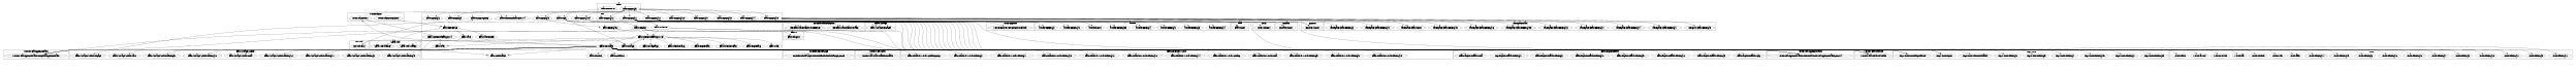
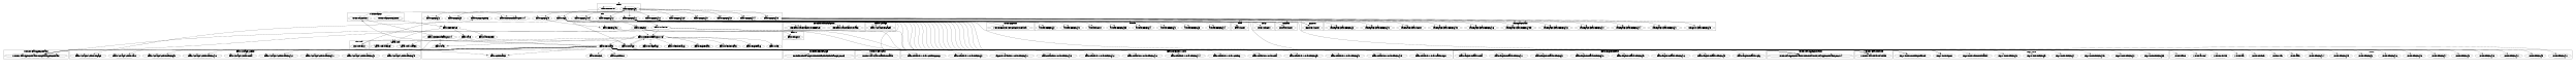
  digraph {
    "Hailo::Tokenizer::Words::BEGIN@14"
    "Hailo::Tokenizer::Words::BEGIN@10"
    "Hailo::Tokenizer::Words::BEGIN@12"
    "Hailo::Tokenizer::Words::BEGIN@13"
-   "Hailo::Tokenizer::Words::BEGIN@11"
+   "Hailo::Tokenizer::Words::BEGIN@11" [label="Exporter::Tokenizer::Words::BEGIN@11"]
    "Hailo::Tokenizer::Words::BEGIN@2"
    "Hailo::Tokenizer::Words::CORE:regcomp"
+   "Hailo::Tokenizer::Words::make_output"
    "Hailo::Tokenizer::Words::BEGIN@9"
    "Hailo::Tokenizer::Words::BEGIN@5"
    "Hailo::Tokenizer::Words::meta"
    "Hailo::Tokenizer::Words::CORE:qr"
    "Hailo::Tokenizer::Words::BEGIN@15"
    "Mouse::Meta::Attribute::builder"
    "Hailo::Storage::SQLite::BEGIN@10"
    "Hailo::Storage::SQLite::BEGIN@9"
    "Hailo::Storage::SQLite::BEGIN@5"
    "Hailo::Storage::SQLite::BEGIN@2"
    "Hailo::Storage::SQLite::BEGIN@11"
    "Hailo::Storage::SQLite::BEGIN@12"
    "Hailo::Storage::SQLite::save"
    "Hailo::Storage::SQLite::meta"
    "Hailo::Storage::SQLite::_engage"
    "List::Util::first"
    "feature::import"
    "autodie::BEGIN@6"
    "autodie::BEGIN@3"
    "autodie::BEGIN@4"
    "autodie::BEGIN@35"
    "autodie::import"
    "autodie::BEGIN@10"
    "autodie::BEGIN@2"
    "autodie::BEGIN@14"
    "Mouse::Meta::Class::make_immutable"
    "Mouse::Meta::TypeConstraint::_compiled_type_constraint"
    "main::RUNTIME"
    "main::BEGIN@6"
    "strict::unimport"
    "Any::Moose::BEGIN@69"
    "Any::Moose::_is_moose_loaded"
    "Any::Moose::import"
    "Any::Moose::BEGIN@8"
    "Any::Moose::moose_is_preferred"
    "Any::Moose::BEGIN@9"
    "Any::Moose::BEGIN@7"
    "Any::Moose::BEGIN@191"
    "Any::Moose::BEGIN@2"
    "Mouse::Util::TypeConstraints::__ANON__[Mouse/Util/TypeConstraints.pm:217]"
    "Scalar::Util::blessed"
    "Scalar::Util::weaken"
    "Hailo::BEGIN@13"
    "Hailo::__ANON__[Hailo.pm:117]"
    "Hailo::tokenizer_class"
    "Hailo::CORE:regcomp"
    "Hailo::BEGIN@2"
    "Hailo::__ANON__[Hailo.pm:71]"
    "Hailo::engine_args"
    "Hailo::BEGIN@15"
    "Hailo::BEGIN@184"
    "Hailo::brain"
    "Hailo::PLUGINS"
    "Hailo::reply"
    "Hailo::order"
    "Hailo::CORE:sort"
    "Hailo::storage_args"
    "Hailo::tokenizer_args"
    "Hailo::BEGIN@9.2"
    "Hailo::BEGIN@9"
    "Hailo::_storage"
    "Hailo::BEGIN@11"
    "Hailo::BEGIN@10"
    "Hailo::DEMOLISH"
    "Hailo::BEGIN@12"
    "Hailo::BEGIN@129"
    "Hailo::_new_class"
    "Hailo::_tokenizer"
    "Hailo::_engine"
    "Hailo::BEGIN@5"
    "Hailo::save"
    "Hailo::BEGIN@14"
    "Hailo::engine_class"
    "Hailo::BEGIN@17"
    "Hailo::CORE:match"
    "Hailo::__ANON__[Hailo.pm:176]"
    "Hailo::save_on_exit"
    "Hailo::Storage::_engaged"
    "Mouse::BEGIN@11"
    "Mouse::with"
    "Mouse::BEGIN@17"
    "Mouse::has"
    "Mouse::override"
    "Mouse::around"
    "Mouse::BEGIN@14"
    "Mouse::BEGIN@15"
    "Mouse::extends"
    "Mouse::BEGIN@2"
    "Mouse::BEGIN@16"
    "Mouse::BEGIN@18"
    "Mouse::BEGIN@4"
    "Mouse::BEGIN@8"
    "Mouse::BEGIN@13"
    "Mouse::before"
    "Mouse::after"
    "Mouse::BEGIN@9"
    "Mouse::Object::new"
    "Mouse::Object::DESTROY"
    "Tie::Hash::NamedCapture::TIEHASH"
    "Tie::Hash::NamedCapture::flags"
    "Fatal::import"
    "constant::import"
    "Exporter::import"
    "B::Hooks::EndOfScope::__ANON__[B/Hooks/EndOfScope.pm:26]"
    "namespace::clean::BEGIN@11"
    "namespace::clean::BEGIN@14"
    "namespace::clean::BEGIN@17"
    "namespace::clean::BEGIN@13"
    "namespace::clean::BEGIN@159"
    "namespace::clean::BEGIN@16"
    "namespace::clean::BEGIN@15"
    "namespace::clean::import"
    "namespace::clean::BEGIN@10"
    "namespace::clean::BEGIN@2"
    n123 [label="unimport::clean::BEGIN@5"]
    "Mouse::Exporter::setup_import_methods"
    "Hailo::Engine::Default::BEGIN@9"
    "Hailo::Engine::Default::reply"
    "Hailo::Engine::Default::BEGIN@5"
    "Hailo::Engine::Default::BEGIN@10"
    "Hailo::Engine::Default::BEGIN@2"
-   "Hailo::Engine::Default::BEGIN@11" [label="Any::Engine::Default::BEGIN@11"]
+   "Hailo::Engine::Default::BEGIN@11"
    "Hailo::Engine::Default::meta"
    "Hailo::Engine::Default::BEGIN@12"
    subgraph cluster_1 {
      label="Hailo::Tokenizer::Words"
      "Hailo::Tokenizer::Words::BEGIN@14"
      "Hailo::Tokenizer::Words::BEGIN@10"
      "Hailo::Tokenizer::Words::BEGIN@12"
      "Hailo::Tokenizer::Words::BEGIN@13"
      "Hailo::Tokenizer::Words::BEGIN@11"
      "Hailo::Tokenizer::Words::BEGIN@2"
      "Hailo::Tokenizer::Words::CORE:regcomp"
+     "Hailo::Tokenizer::Words::make_output"
      "Hailo::Tokenizer::Words::BEGIN@9"
      "Hailo::Tokenizer::Words::BEGIN@5"
      "Hailo::Tokenizer::Words::meta"
      "Hailo::Tokenizer::Words::CORE:qr"
      "Hailo::Tokenizer::Words::BEGIN@15"
    }
    subgraph cluster_2 {
      label="Mouse::Meta::Attribute"
      "Mouse::Meta::Attribute::builder"
    }
    subgraph cluster_3 {
      label="Hailo::Storage::SQLite"
      "Hailo::Storage::SQLite::BEGIN@10"
      "Hailo::Storage::SQLite::BEGIN@9"
      "Hailo::Storage::SQLite::BEGIN@5"
      "Hailo::Storage::SQLite::BEGIN@2"
      "Hailo::Storage::SQLite::BEGIN@11"
      "Hailo::Storage::SQLite::BEGIN@12"
      "Hailo::Storage::SQLite::save"
      "Hailo::Storage::SQLite::meta"
      "Hailo::Storage::SQLite::_engage"
    }
    subgraph cluster_4 {
      label="List::Util"
      "List::Util::first"
    }
    subgraph cluster_5 {
      label=feature
      "feature::import"
    }
    subgraph cluster_6 {
      label=autodie
      "autodie::BEGIN@6"
      "autodie::BEGIN@3"
      "autodie::BEGIN@4"
      "autodie::BEGIN@35"
      "autodie::import"
      "autodie::BEGIN@10"
      "autodie::BEGIN@2"
      "autodie::BEGIN@14"
    }
    subgraph cluster_7 {
      label="Mouse::Meta::Class"
      "Mouse::Meta::Class::make_immutable"
    }
    subgraph cluster_8 {
      label="Mouse::Meta::TypeConstraint"
      "Mouse::Meta::TypeConstraint::_compiled_type_constraint"
    }
    subgraph cluster_9 {
      label=main
      "main::RUNTIME"
      "main::BEGIN@6"
    }
    subgraph cluster_10 {
      label="strict"
      "strict::unimport"
    }
    subgraph cluster_11 {
      label="Any::Moose"
      "Any::Moose::BEGIN@69"
      "Any::Moose::_is_moose_loaded"
      "Any::Moose::import"
      "Any::Moose::BEGIN@8"
      "Any::Moose::moose_is_preferred"
      "Any::Moose::BEGIN@9"
      "Any::Moose::BEGIN@7"
      "Any::Moose::BEGIN@191"
      "Any::Moose::BEGIN@2"
    }
    subgraph cluster_12 {
      label="Mouse::Util::TypeConstraints"
      "Mouse::Util::TypeConstraints::__ANON__[Mouse/Util/TypeConstraints.pm:217]"
    }
    subgraph cluster_13 {
      label="Scalar::Util"
      "Scalar::Util::blessed"
      "Scalar::Util::weaken"
    }
    subgraph cluster_14 {
      label=List
      "Hailo::BEGIN@13"
      "Hailo::__ANON__[Hailo.pm:117]"
      "Hailo::tokenizer_class"
      "Hailo::CORE:regcomp"
      "Hailo::BEGIN@2"
      "Hailo::__ANON__[Hailo.pm:71]"
      "Hailo::engine_args"
      "Hailo::BEGIN@15"
      "Hailo::BEGIN@184"
      "Hailo::brain"
      "Hailo::PLUGINS"
      "Hailo::reply"
      "Hailo::order"
      "Hailo::CORE:sort"
      "Hailo::storage_args"
      "Hailo::tokenizer_args"
      "Hailo::BEGIN@9.2"
      "Hailo::BEGIN@9"
      "Hailo::_storage"
      "Hailo::BEGIN@11"
      "Hailo::BEGIN@10"
      "Hailo::DEMOLISH"
      "Hailo::BEGIN@12"
      "Hailo::BEGIN@129"
      "Hailo::_new_class"
      "Hailo::_tokenizer"
      "Hailo::_engine"
      "Hailo::BEGIN@5"
      "Hailo::save"
      "Hailo::BEGIN@14"
      "Hailo::engine_class"
      "Hailo::BEGIN@17"
      "Hailo::CORE:match"
      "Hailo::__ANON__[Hailo.pm:176]"
      "Hailo::save_on_exit"
    }
    subgraph cluster_15 {
      label="Hailo::Storage"
      "Hailo::Storage::_engaged"
    }
    subgraph cluster_16 {
      label=Mouse
      "Mouse::BEGIN@11"
      "Mouse::with"
      "Mouse::BEGIN@17"
      "Mouse::has"
      "Mouse::override"
      "Mouse::around"
      "Mouse::BEGIN@14"
      "Mouse::BEGIN@15"
      "Mouse::extends"
      "Mouse::BEGIN@2"
      "Mouse::BEGIN@16"
      "Mouse::BEGIN@18"
      "Mouse::BEGIN@4"
      "Mouse::BEGIN@8"
      "Mouse::BEGIN@13"
      "Mouse::before"
      "Mouse::after"
      "Mouse::BEGIN@9"
    }
    subgraph cluster_17 {
      label="Mouse::Object"
      "Mouse::Object::new"
      "Mouse::Object::DESTROY"
    }
    subgraph cluster_18 {
      label="Tie::Hash::NamedCapture"
      "Tie::Hash::NamedCapture::TIEHASH"
      "Tie::Hash::NamedCapture::flags"
    }
    subgraph cluster_19 {
      label=Fatal
      "Fatal::import"
    }
    subgraph cluster_20 {
      label=constant
      "constant::import"
    }
    subgraph cluster_21 {
      label=Exporter
      "Exporter::import"
    }
    subgraph cluster_22 {
      label="B::Hooks::EndOfScope"
      "B::Hooks::EndOfScope::__ANON__[B/Hooks/EndOfScope.pm:26]"
    }
    subgraph cluster_23 {
      label="namespace::clean"
      "namespace::clean::BEGIN@11"
      "namespace::clean::BEGIN@14"
      "namespace::clean::BEGIN@17"
      "namespace::clean::BEGIN@13"
      "namespace::clean::BEGIN@159"
      "namespace::clean::BEGIN@16"
      "namespace::clean::BEGIN@15"
      "namespace::clean::import"
      "namespace::clean::BEGIN@10"
      "namespace::clean::BEGIN@2"
      n123
    }
    subgraph cluster_24 {
      label="Mouse::Exporter"
      "Mouse::Exporter::setup_import_methods"
    }
    subgraph cluster_25 {
      label="Hailo::Engine::Default"
      "Hailo::Engine::Default::BEGIN@9"
      "Hailo::Engine::Default::reply"
      "Hailo::Engine::Default::BEGIN@5"
      "Hailo::Engine::Default::BEGIN@10"
      "Hailo::Engine::Default::BEGIN@2"
      "Hailo::Engine::Default::BEGIN@11"
      "Hailo::Engine::Default::meta"
      "Hailo::Engine::Default::BEGIN@12"
    }
    "List::Util::first" -> "Hailo::CORE:regcomp"
    "List::Util::first" -> "Hailo::CORE:match"
    "main::RUNTIME" -> "Hailo::reply"
    "main::BEGIN@6" -> "Hailo::BEGIN@13"
    "main::BEGIN@6" -> "Hailo::BEGIN@2"
    "main::BEGIN@6" -> "Hailo::BEGIN@15"
    "main::BEGIN@6" -> "Hailo::BEGIN@184"
    "main::BEGIN@6" -> "Hailo::BEGIN@9"
    "main::BEGIN@6" -> "Hailo::BEGIN@11"
    "main::BEGIN@6" -> "Hailo::BEGIN@10"
    "main::BEGIN@6" -> "Hailo::BEGIN@12"
    "main::BEGIN@6" -> "Hailo::BEGIN@129"
    "main::BEGIN@6" -> "Hailo::BEGIN@5"
    "main::BEGIN@6" -> "Hailo::BEGIN@14"
    "main::BEGIN@6" -> "Hailo::BEGIN@17"
    "Hailo::BEGIN@13" -> "Exporter::import"
    "Hailo::__ANON__[Hailo.pm:71]" -> "Hailo::brain"
    "Hailo::BEGIN@15" -> "namespace::clean::BEGIN@11"
    "Hailo::BEGIN@15" -> "namespace::clean::BEGIN@14"
    "Hailo::BEGIN@15" -> "namespace::clean::BEGIN@17"
    "Hailo::BEGIN@15" -> "namespace::clean::BEGIN@13"
    "Hailo::BEGIN@15" -> "namespace::clean::BEGIN@159"
    "Hailo::BEGIN@15" -> "namespace::clean::BEGIN@16"
    "Hailo::BEGIN@15" -> "namespace::clean::BEGIN@15"
    "Hailo::BEGIN@15" -> "namespace::clean::import"
    "Hailo::BEGIN@15" -> "namespace::clean::BEGIN@10"
    "Hailo::BEGIN@15" -> "namespace::clean::BEGIN@2"
    "Hailo::BEGIN@15" -> n123
    "Hailo::BEGIN@184" -> "Tie::Hash::NamedCapture::TIEHASH"
    "Hailo::BEGIN@184" -> "Tie::Hash::NamedCapture::flags"
    "Hailo::brain" -> "Mouse::Meta::TypeConstraint::_compiled_type_constraint"
+   "Hailo::reply" -> "Hailo::Tokenizer::Words::make_output"
    "Hailo::reply" -> "Hailo::Storage::SQLite::_engage"
    "Hailo::reply" -> "Hailo::_storage"
    "Hailo::reply" -> "Hailo::_tokenizer"
    "Hailo::reply" -> "Hailo::_engine"
    "Hailo::reply" -> "Hailo::Storage::_engaged"
    "Hailo::reply" -> "Hailo::Engine::Default::reply"
    "Hailo::BEGIN@9.2" -> "feature::import"
    "Hailo::BEGIN@9" -> "Hailo::BEGIN@9.2"
    "Hailo::_storage" -> "Mouse::Meta::Attribute::builder"
    "Hailo::_storage" -> "Mouse::Meta::TypeConstraint::_compiled_type_constraint"
    "Hailo::_storage" -> "Mouse::Util::TypeConstraints::__ANON__[Mouse/Util/TypeConstraints.pm:217]"
    "Hailo::_storage" -> "Hailo::__ANON__[Hailo.pm:176]"
    "Hailo::BEGIN@11" -> "Any::Moose::BEGIN@69"
    "Hailo::BEGIN@11" -> "Any::Moose::_is_moose_loaded"
    "Hailo::BEGIN@11" -> "Any::Moose::import"
    "Hailo::BEGIN@11" -> "Any::Moose::BEGIN@8"
    "Hailo::BEGIN@11" -> "Any::Moose::moose_is_preferred"
    "Hailo::BEGIN@11" -> "Any::Moose::BEGIN@9"
    "Hailo::BEGIN@11" -> "Any::Moose::BEGIN@7"
    "Hailo::BEGIN@11" -> "Any::Moose::BEGIN@191"
    "Hailo::BEGIN@11" -> "Any::Moose::BEGIN@2"
    "Hailo::BEGIN@11" -> "Mouse::BEGIN@11"
    "Hailo::BEGIN@11" -> "Mouse::BEGIN@17"
    "Hailo::BEGIN@11" -> "Mouse::BEGIN@14"
    "Hailo::BEGIN@11" -> "Mouse::BEGIN@15"
    "Hailo::BEGIN@11" -> "Mouse::BEGIN@2"
    "Hailo::BEGIN@11" -> "Mouse::BEGIN@16"
    "Hailo::BEGIN@11" -> "Mouse::BEGIN@18"
    "Hailo::BEGIN@11" -> "Mouse::BEGIN@4"
    "Hailo::BEGIN@11" -> "Mouse::BEGIN@8"
    "Hailo::BEGIN@11" -> "Mouse::BEGIN@13"
    "Hailo::BEGIN@11" -> "Mouse::BEGIN@9"
    "Hailo::BEGIN@11" -> "Mouse::Exporter::setup_import_methods"
    "Hailo::BEGIN@10" -> "autodie::BEGIN@6"
    "Hailo::BEGIN@10" -> "autodie::BEGIN@3"
    "Hailo::BEGIN@10" -> "autodie::BEGIN@4"
    "Hailo::BEGIN@10" -> "autodie::BEGIN@35"
    "Hailo::BEGIN@10" -> "autodie::import"
    "Hailo::BEGIN@10" -> "autodie::BEGIN@10"
    "Hailo::BEGIN@10" -> "autodie::BEGIN@2"
    "Hailo::BEGIN@10" -> "autodie::BEGIN@14"
    "Hailo::BEGIN@10" -> "Fatal::import"
    "Hailo::DEMOLISH" -> "Scalar::Util::blessed"
    "Hailo::DEMOLISH" -> "Hailo::save"
    "Hailo::DEMOLISH" -> "Hailo::save_on_exit"
    "Hailo::BEGIN@12" -> "Any::Moose::import"
    "Hailo::BEGIN@129" -> "strict::unimport"
    "Hailo::_new_class" -> "Hailo::Tokenizer::Words::BEGIN@14"
    "Hailo::_new_class" -> "Hailo::Tokenizer::Words::BEGIN@10"
    "Hailo::_new_class" -> "Hailo::Tokenizer::Words::BEGIN@12"
    "Hailo::_new_class" -> "Hailo::Tokenizer::Words::BEGIN@13"
    "Hailo::_new_class" -> "Hailo::Tokenizer::Words::BEGIN@11"
    "Hailo::_new_class" -> "Hailo::Tokenizer::Words::BEGIN@2"
    "Hailo::_new_class" -> "Hailo::Tokenizer::Words::CORE:regcomp"
    "Hailo::_new_class" -> "Hailo::Tokenizer::Words::BEGIN@9"
    "Hailo::_new_class" -> "Hailo::Tokenizer::Words::BEGIN@5"
    "Hailo::_new_class" -> "Hailo::Tokenizer::Words::meta"
    "Hailo::_new_class" -> "Hailo::Tokenizer::Words::CORE:qr"
    "Hailo::_new_class" -> "Hailo::Tokenizer::Words::BEGIN@15"
    "Hailo::_new_class" -> "Hailo::Storage::SQLite::BEGIN@10"
    "Hailo::_new_class" -> "Hailo::Storage::SQLite::BEGIN@9"
    "Hailo::_new_class" -> "Hailo::Storage::SQLite::BEGIN@5"
    "Hailo::_new_class" -> "Hailo::Storage::SQLite::BEGIN@2"
    "Hailo::_new_class" -> "Hailo::Storage::SQLite::BEGIN@11"
    "Hailo::_new_class" -> "Hailo::Storage::SQLite::BEGIN@12"
    "Hailo::_new_class" -> "Hailo::Storage::SQLite::meta"
    "Hailo::_new_class" -> "List::Util::first"
    "Hailo::_new_class" -> "Mouse::Meta::Class::make_immutable"
    "Hailo::_new_class" -> "Any::Moose::moose_is_preferred"
    "Hailo::_new_class" -> "Hailo::PLUGINS"
    "Hailo::_new_class" -> "Hailo::CORE:sort"
    "Hailo::_new_class" -> "Hailo::CORE:match"
    "Hailo::_new_class" -> "Mouse::with"
    "Hailo::_new_class" -> "Mouse::has"
    "Hailo::_new_class" -> "Mouse::override"
    "Hailo::_new_class" -> "Mouse::around"
    "Hailo::_new_class" -> "Mouse::extends"
    "Hailo::_new_class" -> "Mouse::before"
    "Hailo::_new_class" -> "Mouse::after"
    "Hailo::_new_class" -> "Mouse::Object::new"
    "Hailo::_new_class" -> "B::Hooks::EndOfScope::__ANON__[B/Hooks/EndOfScope.pm:26]"
    "Hailo::_new_class" -> "Hailo::Engine::Default::BEGIN@9"
    "Hailo::_new_class" -> "Hailo::Engine::Default::BEGIN@5"
    "Hailo::_new_class" -> "Hailo::Engine::Default::BEGIN@10"
    "Hailo::_new_class" -> "Hailo::Engine::Default::BEGIN@2"
    "Hailo::_new_class" -> "Hailo::Engine::Default::BEGIN@11"
    "Hailo::_new_class" -> "Hailo::Engine::Default::meta"
    "Hailo::_new_class" -> "Hailo::Engine::Default::BEGIN@12"
    "Hailo::_tokenizer" -> "Mouse::Meta::Attribute::builder"
    "Hailo::_tokenizer" -> "Mouse::Meta::TypeConstraint::_compiled_type_constraint"
    "Hailo::_tokenizer" -> "Mouse::Util::TypeConstraints::__ANON__[Mouse/Util/TypeConstraints.pm:217]"
    "Hailo::_tokenizer" -> "Hailo::__ANON__[Hailo.pm:176]"
    "Hailo::_engine" -> "Mouse::Meta::Attribute::builder"
    "Hailo::_engine" -> "Mouse::Meta::TypeConstraint::_compiled_type_constraint"
    "Hailo::_engine" -> "Mouse::Util::TypeConstraints::__ANON__[Mouse/Util/TypeConstraints.pm:217]"
    "Hailo::_engine" -> "Hailo::__ANON__[Hailo.pm:176]"
    "Hailo::save" -> "Hailo::Storage::SQLite::save"
    "Hailo::save" -> "Hailo::_storage"
    "Hailo::BEGIN@14" -> "Exporter::import"
    "Hailo::BEGIN@17" -> "constant::import"
    "Hailo::__ANON__[Hailo.pm:176]" -> "Scalar::Util::weaken"
    "Hailo::__ANON__[Hailo.pm:176]" -> "Hailo::tokenizer_class"
    "Hailo::__ANON__[Hailo.pm:176]" -> "Hailo::engine_args"
    "Hailo::__ANON__[Hailo.pm:176]" -> "Hailo::brain"
    "Hailo::__ANON__[Hailo.pm:176]" -> "Hailo::order"
    "Hailo::__ANON__[Hailo.pm:176]" -> "Hailo::storage_args"
    "Hailo::__ANON__[Hailo.pm:176]" -> "Hailo::tokenizer_args"
    "Hailo::__ANON__[Hailo.pm:176]" -> "Hailo::_storage"
    "Hailo::__ANON__[Hailo.pm:176]" -> "Hailo::_new_class"
    "Hailo::__ANON__[Hailo.pm:176]" -> "Hailo::engine_class"
    "Mouse::Object::new" -> "Hailo::__ANON__[Hailo.pm:117]"
    "Mouse::Object::new" -> "Hailo::__ANON__[Hailo.pm:71]"
    "Mouse::Object::DESTROY" -> "Hailo::DEMOLISH"
  }
